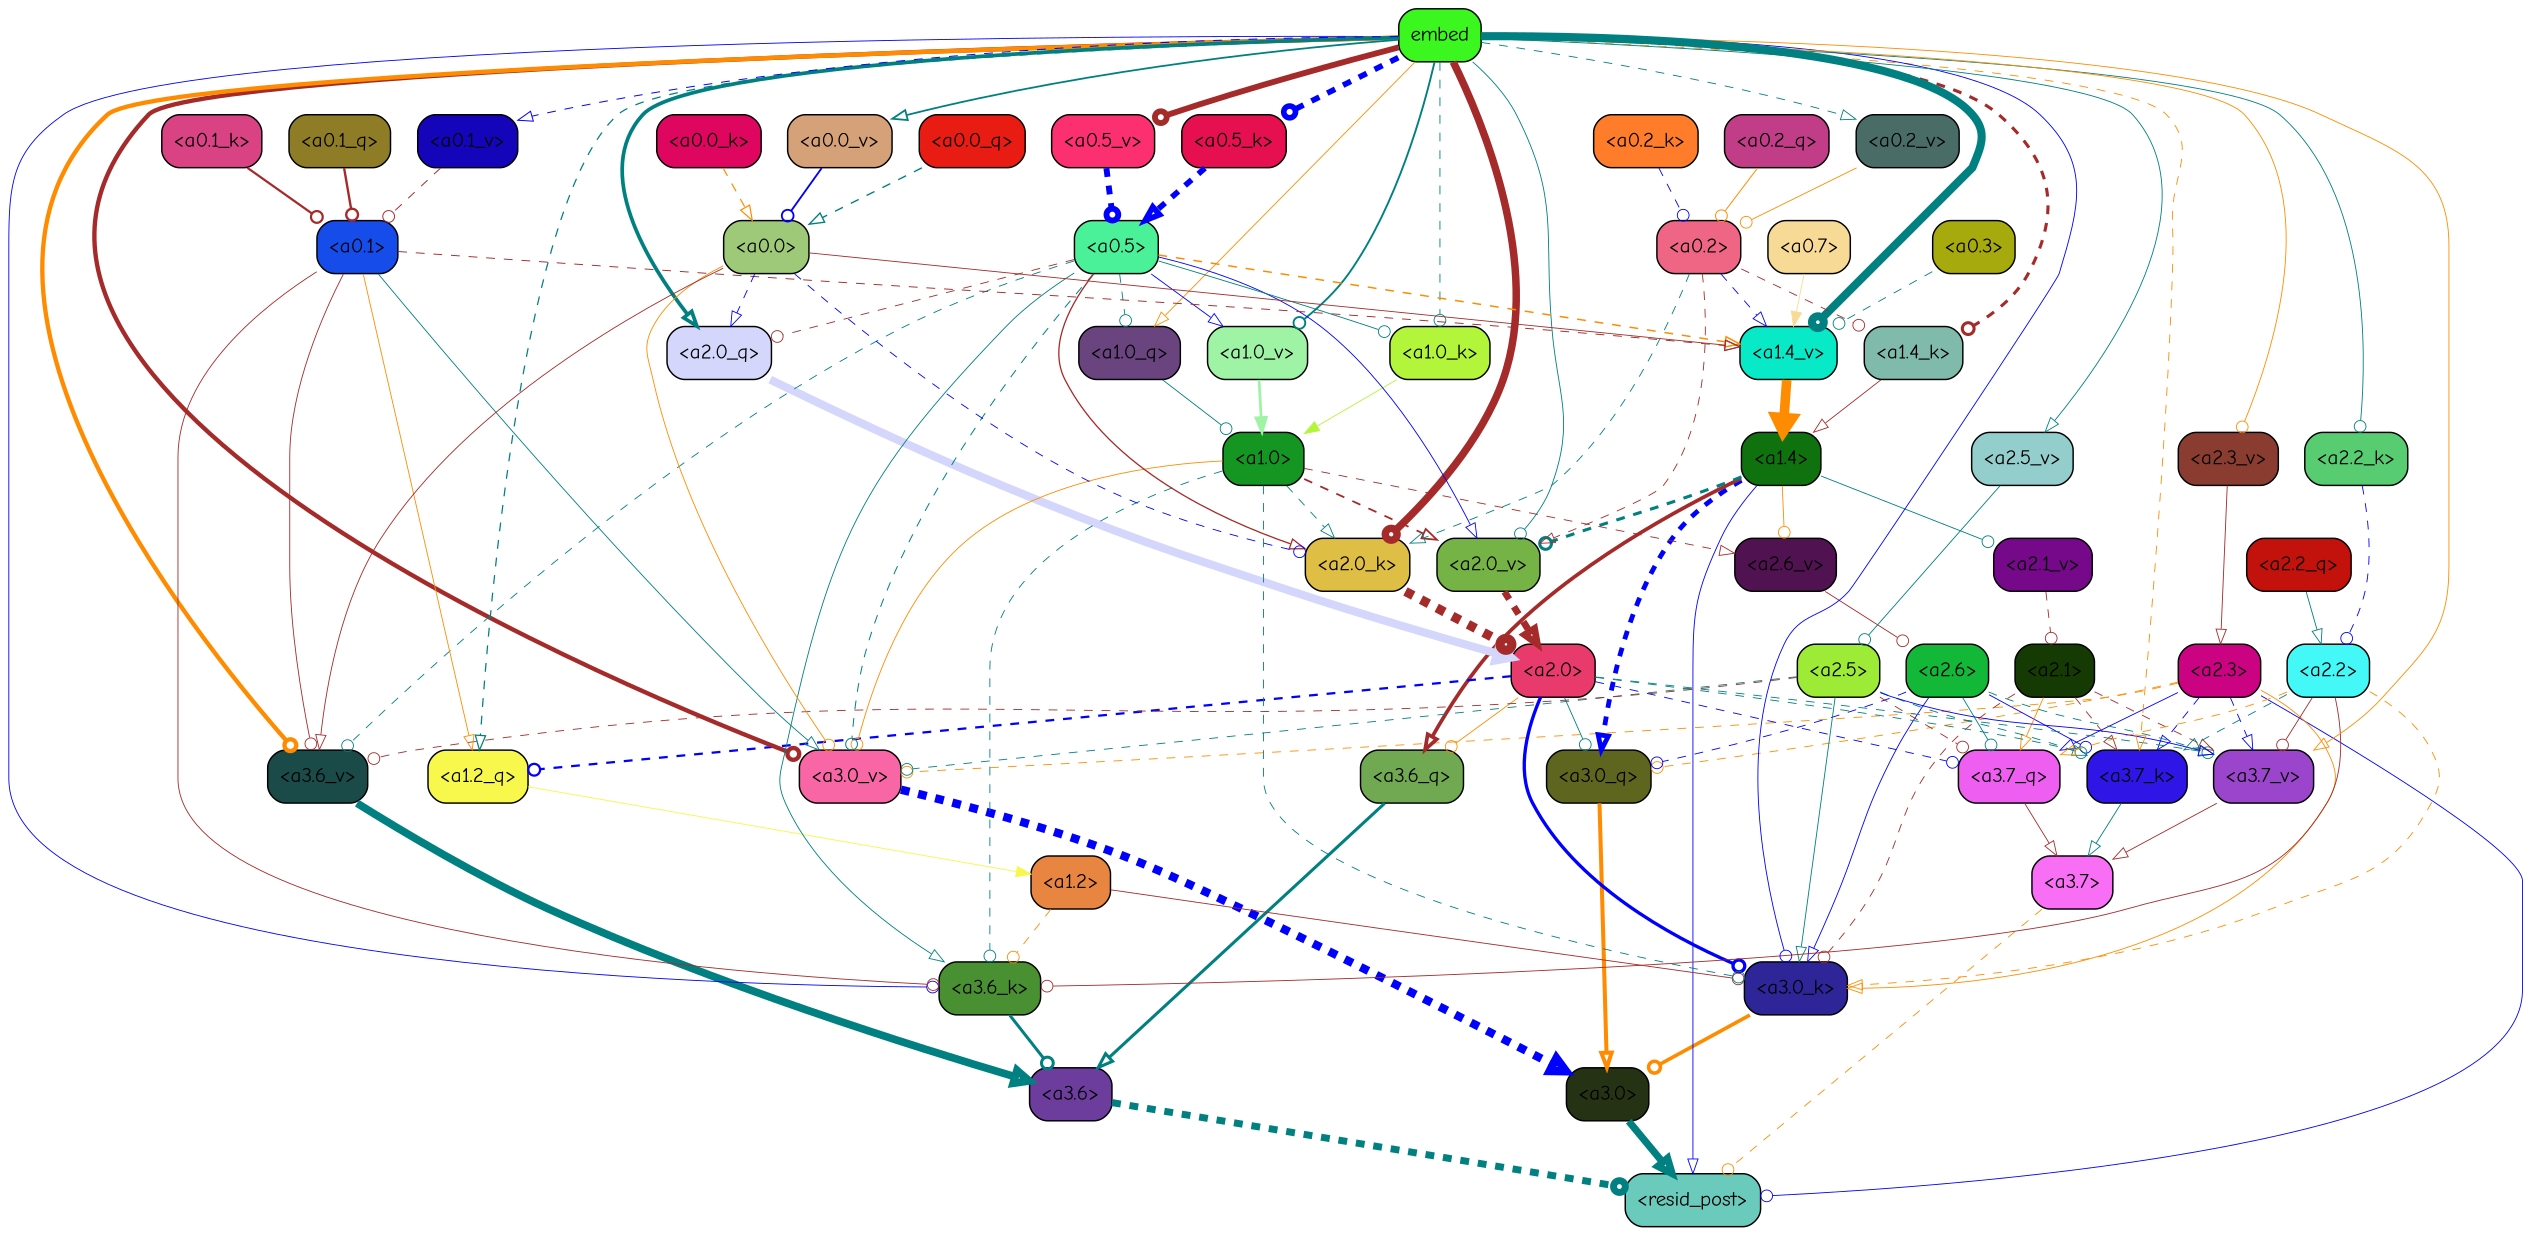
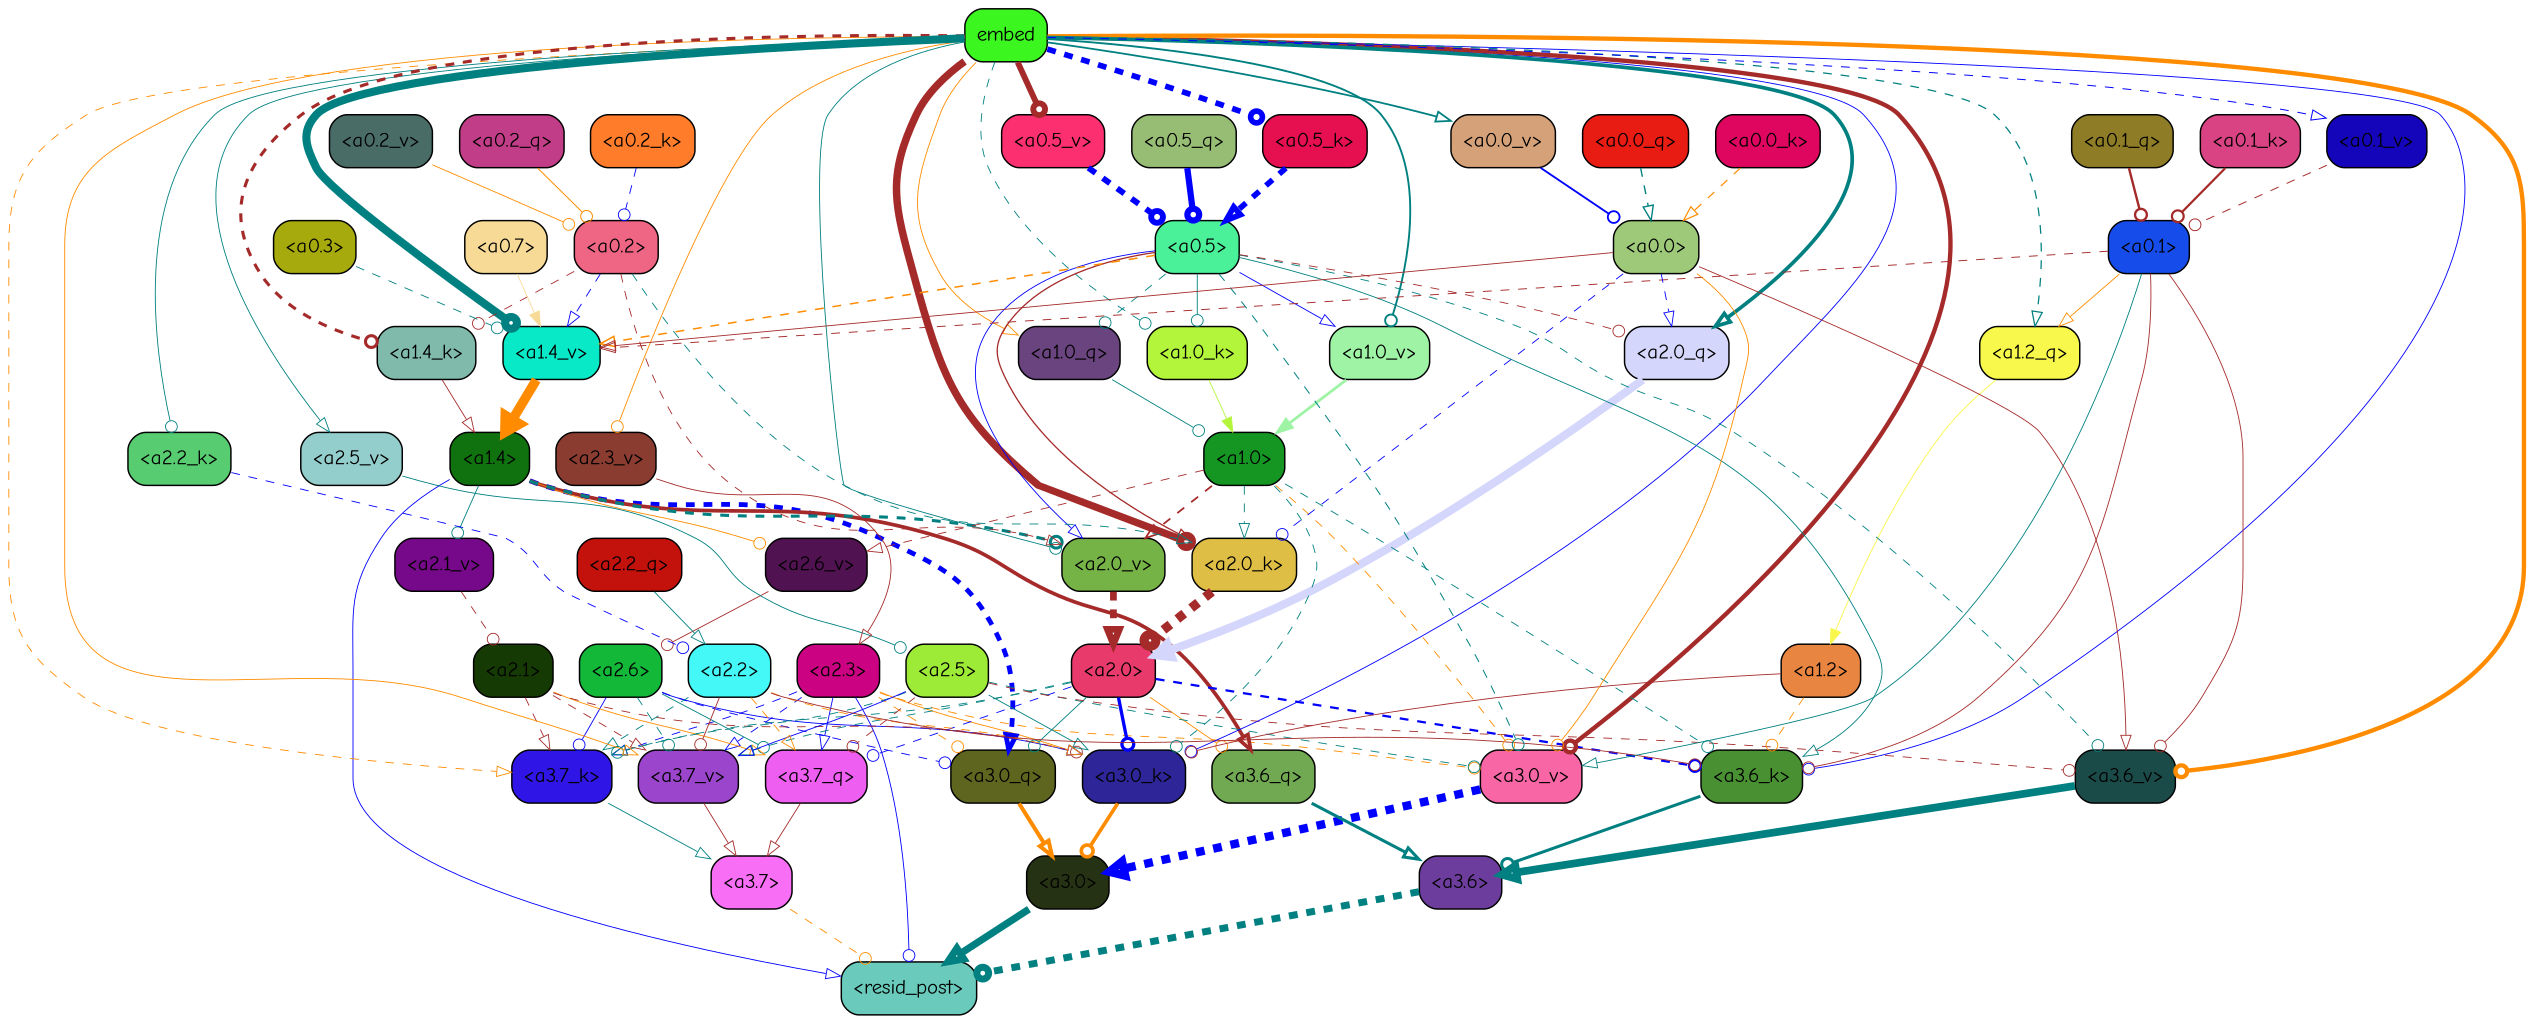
  strict digraph {
    fontname="Comic Neue"
    splines=true
    node [color=black fontname="Comic Neue" shape=box style="filled, rounded"]
    edge [arrowhead=odot color=teal fontname="Comic Neue" penwidth=0.6 style=solid]
    "<a3.7>" [fillcolor="#f86ef4"]
    "<resid_post>" [fillcolor="#6acbbc"]
    "<a3.6>" [fillcolor="#6d3d9d"]
    "<a3.0>" [fillcolor="#263214"]
    "<a2.3>" [fillcolor="#cb0282"]
    "<a3.7_q>" [fillcolor="#ed5ef1"]
    "<a3.0_q>" [fillcolor="#5d651e"]
    "<a3.7_k>" [fillcolor="#2f16e6"]
    "<a3.0_k>" [fillcolor="#2d2598"]
    "<a3.7_v>" [fillcolor="#9b44cc"]
    "<a3.0_v>" [fillcolor="#f866a5"]
    "<a1.4>" [fillcolor="#10720f"]
    "<a3.6_q>" [fillcolor="#71a852"]
    "<a2.6_v>" [fillcolor="#501250"]
    "<a2.1_v>" [fillcolor="#750989"]
    "<a2.0_v>" [fillcolor="#76b347"]
    "<a2.6>" [fillcolor="#13b838"]
    "<a2.1>" [fillcolor="#153a03"]
    "<a2.0>" [fillcolor="#e83b6c"]
    "<a3.6_k>" [fillcolor="#489032"]
    "<a3.6_v>" [fillcolor="#1b4b48"]
    "<a2.5>" [fillcolor="#9deb36"]
    "<a2.2>" [fillcolor="#44f8f7"]
    embed [fillcolor="#3bf61f"]
    "<a2.0_q>" [fillcolor="#d4d7fb"]
    "<a2.2_k>" [fillcolor="#58cc71"]
    "<a2.0_k>" [fillcolor="#debe44"]
    "<a2.5_v>" [fillcolor="#94cecc"]
    "<a2.3_v>" [fillcolor="#8b3c31"]
    "<a1.2_q>" [fillcolor="#f8f74b"]
    "<a1.0_q>" [fillcolor="#6a447f"]
    "<a1.4_k>" [fillcolor="#7fbaab"]
    "<a1.0_k>" [fillcolor="#b3f53b"]
    "<a1.4_v>" [fillcolor="#08e9c8"]
    "<a1.0_v>" [fillcolor="#9ef3a5"]
    "<a0.5_k>" [fillcolor="#e61050"]
    "<a0.5_v>" [fillcolor="#fc3071"]
    "<a0.2_v>" [fillcolor="#496c67"]
    "<a0.1_v>" [fillcolor="#1505ba"]
    "<a0.0_v>" [fillcolor="#d5a178"]
    "<a1.2>" [fillcolor="#e88540"]
    "<a1.0>" [fillcolor="#159622"]
    "<a0.5>" [fillcolor="#4bf199"]
    "<a0.2>" [fillcolor="#ef6685"]
    "<a0.1>" [fillcolor="#164ce9"]
    "<a0.0>" [fillcolor="#9ec979"]
    "<a2.2_q>" [fillcolor="#c3110c"]
    "<a0.7>" [fillcolor="#f8da97"]
    "<a0.3>" [fillcolor="#a6aa0d"]
+   "<a0.5_q>" [fillcolor="#97bd75"]
    "<a0.2_q>" [fillcolor="#c23d87"]
    "<a0.1_q>" [fillcolor="#8e7c26"]
    "<a0.0_q>" [fillcolor="#e91c14"]
    "<a0.2_k>" [fillcolor="#ff7d2a"]
    "<a0.1_k>" [fillcolor="#da4383"]
    "<a0.0_k>" [fillcolor="#de065e"]
    "<a3.7>" -> "<resid_post>" [color=darkorange style=dashed]
    "<a3.6>" -> "<resid_post>" [penwidth=4.753257989883423 style=dashed]
    "<a3.0>" -> "<resid_post>" [arrowhead=onormal penwidth=4.90053927898407]
    "<a2.3>" -> "<resid_post>" [color=blue]
    "<a2.3>" -> "<a3.7_q>" [arrowhead=onormal color=blue]
    "<a2.3>" -> "<a3.0_q>" [color=darkorange style=dashed]
    "<a2.3>" -> "<a3.7_k>" [arrowhead=onormal color=blue style=dashed]
    "<a2.3>" -> "<a3.0_k>" [arrowhead=onormal color=darkorange]
    "<a2.3>" -> "<a3.7_v>" [arrowhead=onormal color=blue style=dashed]
    "<a2.3>" -> "<a3.0_v>" [color=darkorange style=dashed]
    "<a3.7_q>" -> "<a3.7>" [arrowhead=onormal color=brown]
    "<a3.0_q>" -> "<a3.0>" [arrowhead=onormal color=darkorange penwidth=2.7421876192092896]
    "<a3.7_k>" -> "<a3.7>" [arrowhead=onormal]
    "<a3.0_k>" -> "<a3.0>" [color=darkorange penwidth=2.476402521133423]
    "<a3.7_v>" -> "<a3.7>" [arrowhead=onormal color=brown]
    "<a3.0_v>" -> "<a3.0>" [arrowhead=onormal color=blue penwidth=5.652270674705505 style=dashed]
    "<a1.4>" -> "<resid_post>" [arrowhead=onormal color=blue]
    "<a1.4>" -> "<a3.0_q>" [arrowhead=onormal color=blue penwidth=3.2760138511657715 style=dashed]
    "<a1.4>" -> "<a3.6_q>" [arrowhead=onormal color=brown penwidth=2.5149343013763428]
    "<a1.4>" -> "<a2.6_v>" [color=darkorange]
    "<a1.4>" -> "<a2.1_v>"
    "<a1.4>" -> "<a2.0_v>" [penwidth=2.0870713144540787 style=dashed]
    "<a3.6_q>" -> "<a3.6>" [arrowhead=onormal penwidth=2.091020345687866]
    "<a2.6_v>" -> "<a2.6>" [color=brown]
    "<a2.1_v>" -> "<a2.1>" [color=brown style=dashed]
    "<a2.0_v>" -> "<a2.0>" [arrowhead=onormal color=brown penwidth=4.611755967140198 style=dashed]
    "<a2.6>" -> "<a3.7_q>"
    "<a2.6>" -> "<a3.0_q>" [color=blue style=dashed]
    "<a2.6>" -> "<a3.7_k>" [color=blue]
    "<a2.6>" -> "<a3.0_k>" [arrowhead=onormal color=blue]
    "<a2.6>" -> "<a3.7_v>" [style=dashed]
    "<a2.1>" -> "<a3.7_q>" [arrowhead=onormal color=darkorange]
    "<a2.1>" -> "<a3.7_k>" [arrowhead=onormal color=brown style=dashed]
    "<a2.1>" -> "<a3.0_k>" [color=brown style=dashed]
    "<a2.1>" -> "<a3.7_v>" [arrowhead=onormal color=brown style=dashed]
    "<a2.0>" -> "<a3.7_q>" [color=blue style=dashed]
    "<a2.0>" -> "<a3.0_q>"
    "<a2.0>" -> "<a3.7_k>" [style=dashed]
    "<a2.0>" -> "<a3.0_k>" [color=blue penwidth=2.2635570764541626]
    "<a2.0>" -> "<a3.7_v>" [arrowhead=onormal style=dashed]
    "<a2.0>" -> "<a3.6_q>" [color=darkorange]
-   "<a2.0>" -> "<a1.2_q>" [color=blue penwidth=1.5290023684501648 style=dashed]
+   "<a2.0>" -> "<a3.6_k>" [color=blue penwidth=1.5290023684501648 style=dashed]
    "<a3.6_k>" -> "<a3.6>" [penwidth=2.048597991466522]
    "<a3.6_v>" -> "<a3.6>" [arrowhead=onormal penwidth=5.2550448179244995]
    "<a2.5>" -> "<a3.7_q>" [color=brown style=dashed]
    "<a2.5>" -> "<a3.7_k>" [arrowhead=onormal style=dashed]
    "<a2.5>" -> "<a3.0_k>" [arrowhead=onormal]
    "<a2.5>" -> "<a3.7_v>" [arrowhead=onormal color=blue]
    "<a2.5>" -> "<a3.0_v>" [style=dashed]
    "<a2.5>" -> "<a3.6_v>" [color=brown style=dashed]
    "<a2.2>" -> "<a3.7_q>" [arrowhead=onormal color=darkorange style=dashed]
    "<a2.2>" -> "<a3.7_k>" [arrowhead=onormal style=dashed]
    "<a2.2>" -> "<a3.0_k>" [arrowhead=onormal color=darkorange style=dashed]
    "<a2.2>" -> "<a3.7_v>" [color=brown]
    "<a2.2>" -> "<a3.6_k>" [color=brown]
    embed -> "<a3.7_k>" [arrowhead=onormal color=darkorange style=dashed]
    embed -> "<a3.0_k>" [color=blue]
    embed -> "<a3.7_v>" [arrowhead=onormal color=darkorange]
    embed -> "<a3.0_v>" [color=brown penwidth=2.972973108291626]
    embed -> "<a2.0_v>"
    embed -> "<a3.6_k>" [color=blue]
    embed -> "<a3.6_v>" [color=darkorange penwidth=2.9556376338005066]
    embed -> "<a2.0_q>" [arrowhead=onormal penwidth=2.522909115999937]
    embed -> "<a2.2_k>"
    embed -> "<a2.0_k>" [color=brown penwidth=5.094568967819214]
    embed -> "<a2.5_v>" [arrowhead=onormal]
    embed -> "<a2.3_v>" [color=darkorange]
    embed -> "<a1.2_q>" [arrowhead=onormal penwidth=0.8520002365112305 style=dashed]
    embed -> "<a1.0_q>" [arrowhead=onormal color=darkorange]
    embed -> "<a1.4_k>" [color=brown penwidth=2.115079402923584 style=dashed]
    embed -> "<a1.0_k>" [style=dashed]
    embed -> "<a1.4_v>" [penwidth=5.504090070724487]
    embed -> "<a1.0_v>" [penwidth=1.2935692071914673]
    embed -> "<a0.5_k>" [color=blue penwidth=3.851005434989929 style=dashed]
    embed -> "<a0.5_v>" [color=brown penwidth=4.012355327606201]
-   embed -> "<a0.2_v>" [arrowhead=onormal style=dashed]
    embed -> "<a0.1_v>" [arrowhead=onormal color=blue penwidth=0.6730842590332031 style=dashed]
    embed -> "<a0.0_v>" [arrowhead=onormal penwidth=1.2175352573394775]
    "<a2.0_q>" -> "<a2.0>" [color="#d4d7fb" penwidth=5.557696580886841 arrowhead="" style=""]
    "<a2.2_k>" -> "<a2.2>" [color=blue style=dashed]
    "<a2.0_k>" -> "<a2.0>" [color=brown penwidth=6.320472955703735 style=dashed]
    "<a2.5_v>" -> "<a2.5>"
    "<a2.3_v>" -> "<a2.3>" [arrowhead=onormal color=brown]
    "<a1.2_q>" -> "<a1.2>" [color="#f8f74b" penwidth=0.6145738363265991 arrowhead="" style=""]
    "<a1.0_q>" -> "<a1.0>"
    "<a1.4_k>" -> "<a1.4>" [arrowhead=onormal color=brown]
    "<a1.0_k>" -> "<a1.0>" [color="#b3f53b" arrowhead="" style=""]
    "<a1.4_v>" -> "<a1.4>" [arrowhead=onormal color=darkorange penwidth=6.5241758823394775]
    "<a1.0_v>" -> "<a1.0>" [color="#9ef3a5" penwidth=1.8809151649475098 arrowhead="" style=""]
    "<a0.5_k>" -> "<a0.5>" [arrowhead=onormal color=blue penwidth=3.8599258065223694 style=dashed]
    "<a0.5_v>" -> "<a0.5>" [color=blue penwidth=4.0173709988594055 style=dashed]
    "<a0.2_v>" -> "<a0.2>" [color=darkorange]
    "<a0.1_v>" -> "<a0.1>" [color=brown penwidth=0.6690568923950195 style=dashed]
    "<a0.0_v>" -> "<a0.0>" [color=blue penwidth=1.2524418830871582]
    "<a1.2>" -> "<a3.0_k>" [color=brown]
    "<a1.2>" -> "<a3.6_k>" [color=darkorange style=dashed]
    "<a1.0>" -> "<a3.0_k>" [style=dashed]
-   "<a1.0>" -> "<a3.0_v>" [color=darkorange]
+   "<a1.0>" -> "<a3.0_v>" [color=darkorange style=dashed]
    "<a1.0>" -> "<a2.6_v>" [arrowhead=onormal color=brown style=dashed]
    "<a1.0>" -> "<a2.0_v>" [arrowhead=onormal color=brown penwidth=1.2152502536773682 style=dashed]
    "<a1.0>" -> "<a3.6_k>" [style=dashed]
    "<a1.0>" -> "<a2.0_k>" [arrowhead=onormal style=dashed]
    "<a0.5>" -> "<a3.0_v>" [penwidth=0.6790935099124908 style=dashed]
    "<a0.5>" -> "<a2.0_v>" [arrowhead=onormal color=blue]
    "<a0.5>" -> "<a3.6_k>" [arrowhead=onormal]
    "<a0.5>" -> "<a3.6_v>" [style=dashed]
    "<a0.5>" -> "<a2.0_q>" [color=brown style=dashed]
    "<a0.5>" -> "<a2.0_k>" [arrowhead=onormal color=brown penwidth=0.8835153579711914]
    "<a0.5>" -> "<a1.0_q>" [style=dashed]
    "<a0.5>" -> "<a1.0_k>"
    "<a0.5>" -> "<a1.4_v>" [arrowhead=onormal color=darkorange penwidth=1.022335171699524 style=dashed]
    "<a0.5>" -> "<a1.0_v>" [arrowhead=onormal color=blue]
    "<a0.2>" -> "<a2.0_v>" [arrowhead=onormal color=brown style=dashed]
    "<a0.2>" -> "<a2.0_k>" [arrowhead=onormal style=dashed]
    "<a0.2>" -> "<a1.4_k>" [color=brown style=dashed]
    "<a0.2>" -> "<a1.4_v>" [arrowhead=onormal color=blue style=dashed]
    "<a0.1>" -> "<a3.0_v>" [arrowhead=onormal]
    "<a0.1>" -> "<a3.6_k>" [color=brown]
    "<a0.1>" -> "<a3.6_v>" [color=brown]
    "<a0.1>" -> "<a1.2_q>" [arrowhead=onormal color=darkorange]
    "<a0.1>" -> "<a1.4_v>" [arrowhead=onormal color=brown penwidth=0.6438122987747192 style=dashed]
    "<a0.0>" -> "<a3.0_v>" [color=darkorange]
    "<a0.0>" -> "<a3.6_v>" [arrowhead=onormal color=brown]
    "<a0.0>" -> "<a2.0_q>" [arrowhead=onormal color=blue style=dashed]
    "<a0.0>" -> "<a2.0_k>" [color=blue style=dashed]
    "<a0.0>" -> "<a1.4_v>" [arrowhead=onormal color=brown]
    "<a2.2_q>" -> "<a2.2>" [arrowhead=onormal]
    "<a0.7>" -> "<a1.4_v>" [color="#f8da97" arrowhead="" style=""]
    "<a0.3>" -> "<a1.4_v>" [style=dashed]
+   "<a0.5_q>" -> "<a0.5>" [color=blue penwidth=4.2370394468307495]
    "<a0.2_q>" -> "<a0.2>" [color=darkorange penwidth=0.6822714805603027]
    "<a0.1_q>" -> "<a0.1>" [color=brown penwidth=1.6176555156707764]
    "<a0.0_q>" -> "<a0.0>" [arrowhead=onormal penwidth=0.9359095096588135 style=dashed]
    "<a0.2_k>" -> "<a0.2>" [color=blue style=dashed]
    "<a0.1_k>" -> "<a0.1>" [color=brown penwidth=1.5140717029571533]
    "<a0.0_k>" -> "<a0.0>" [arrowhead=onormal color=darkorange penwidth=0.8258748054504395 style=dashed]
  }
